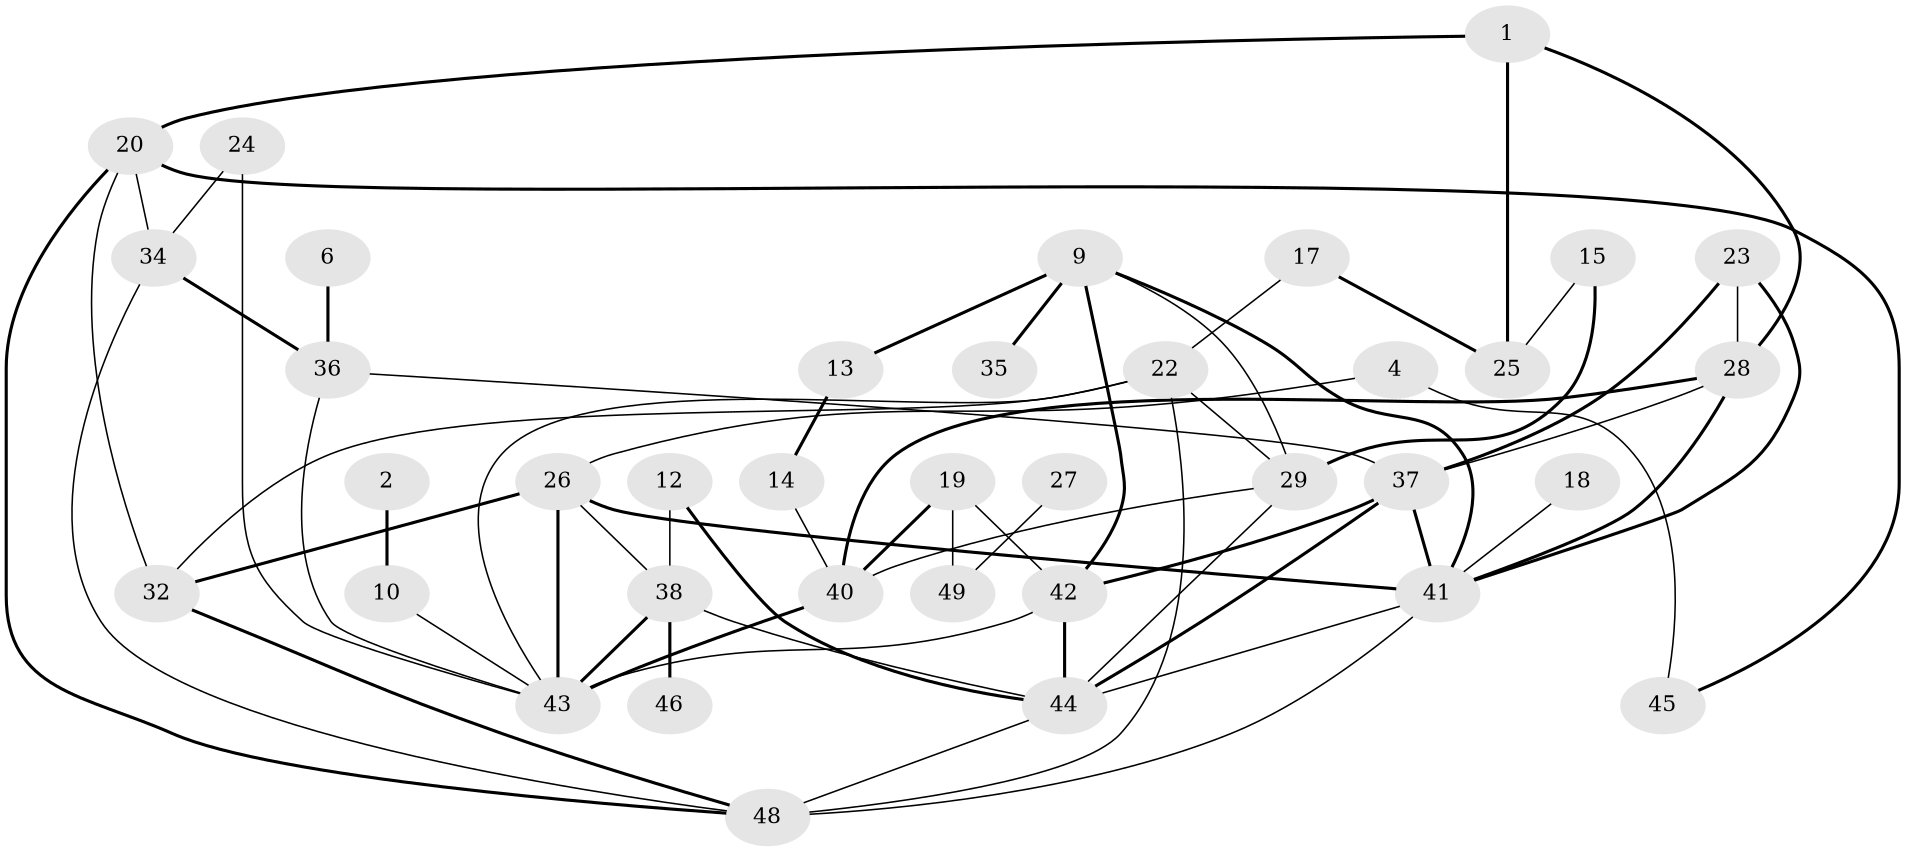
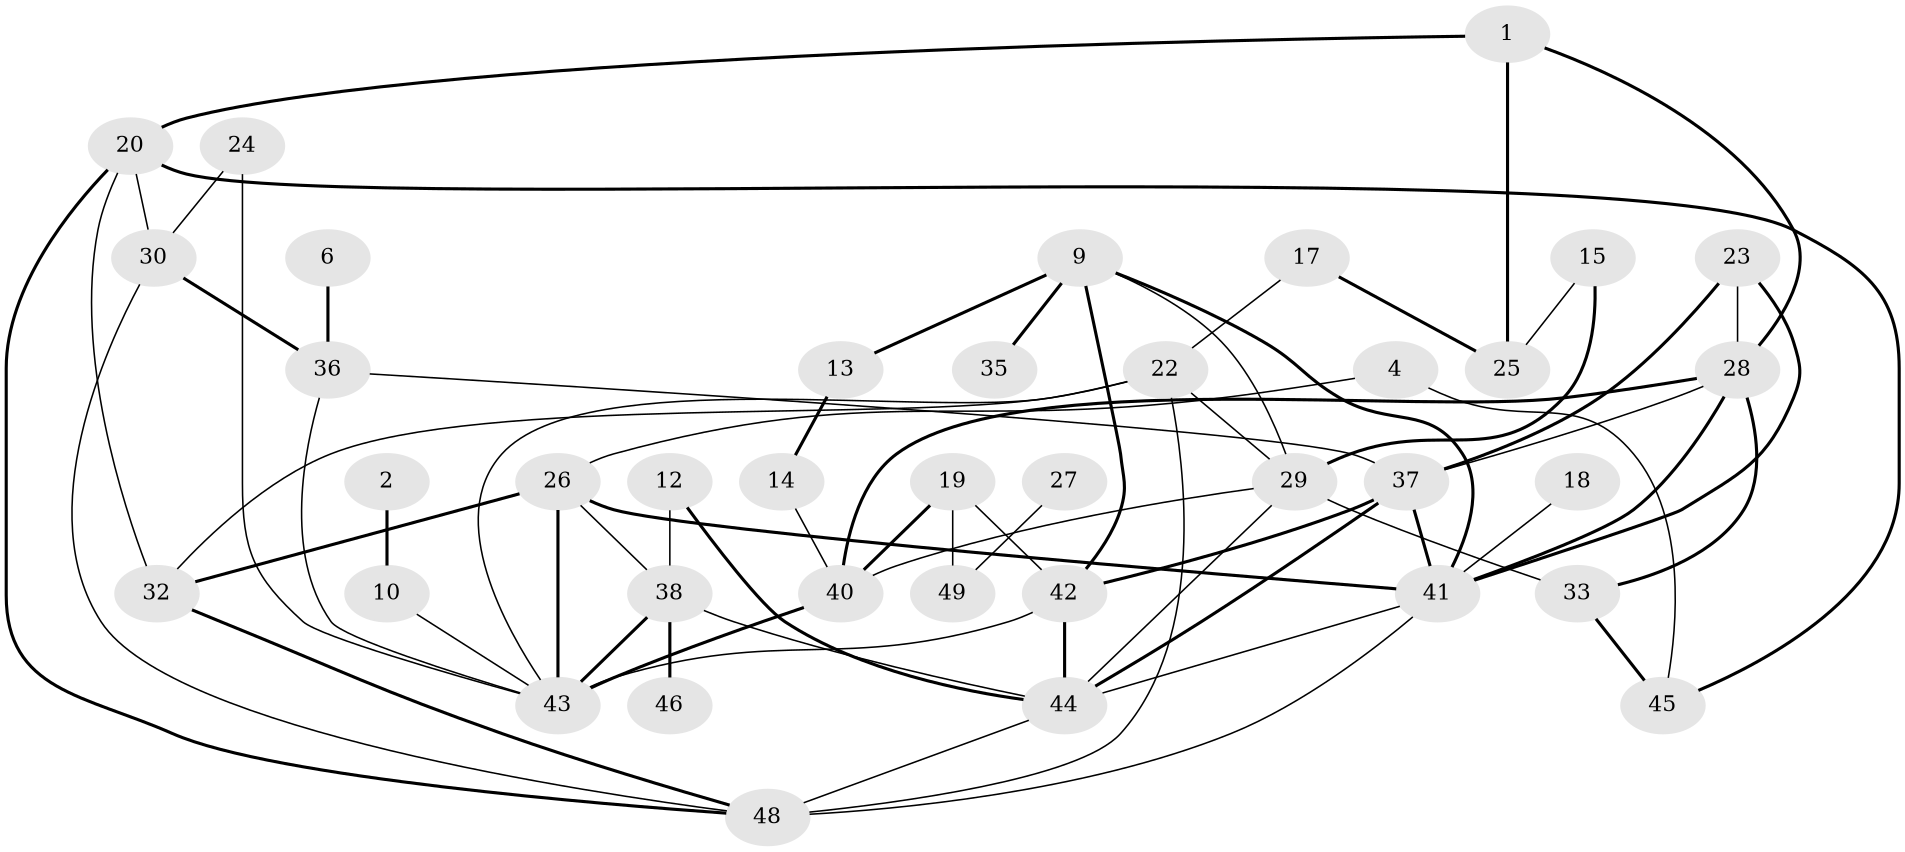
  graph {
    node [color=gray90 style=filled]
    edge [style=bold weight=1.0]
    1
    20
    25
    28
    45
-   30 [label=34]
+   30
    32
    48
    41
    37
    40
+   33
    2
    10
    43
    4
    26
    38
    6
    36
    9
    13
    29
    35
    42
    14
    44
    12
    46
    15
    17
    22
    18
    19
    49
    23
    24
    27
    1 -- 20
    1 -- 25
    1 -- 28
    20 -- 45
    20 -- 30 [style=solid]
    20 -- 32 [style=solid]
    20 -- 48
    28 -- 41
    28 -- 37 [style=solid]
    28 -- 40 [weight=2.0]
+   28 -- 33
    30 -- 48 [style=solid]
    30 -- 36
    32 -- 48
    41 -- 48 [style=solid]
    41 -- 44 [style=solid]
    37 -- 41
    37 -- 42
    37 -- 44 [weight=2.0]
    40 -- 43
+   33 -- 45
    2 -- 10
    10 -- 43 [style=solid]
    4 -- 45 [style=solid]
    4 -- 26 [style=solid]
    26 -- 32
    26 -- 41
    26 -- 43 [weight=2.0]
    26 -- 38 [style=solid]
    38 -- 43
    38 -- 44 [style=solid]
    38 -- 46
    6 -- 36
    36 -- 37 [style=solid]
    36 -- 43 [style=solid]
    9 -- 41
    9 -- 13
    9 -- 29 [style=solid]
    9 -- 35
    9 -- 42
    13 -- 14
    29 -- 40 [style=solid weight=2.0]
+   29 -- 33 [style=solid]
    29 -- 44 [style=solid]
    42 -- 43 [style=solid]
    42 -- 44 [weight=2.0]
    14 -- 40 [style=solid]
    44 -- 48 [style=solid]
    12 -- 38 [style=solid]
    12 -- 44
    15 -- 25 [style=solid]
    15 -- 29
    17 -- 25
    17 -- 22 [style=solid]
    22 -- 32 [style=solid]
    22 -- 48 [style=solid]
    22 -- 43 [style=solid]
    22 -- 29 [style=solid]
    18 -- 41 [style=solid]
    19 -- 40
    19 -- 42 [style=solid]
    19 -- 49 [style=solid]
    23 -- 28 [style=solid]
    23 -- 41
    23 -- 37
    24 -- 30 [style=solid]
    24 -- 43 [style=solid]
    27 -- 49 [style=solid]
  }
